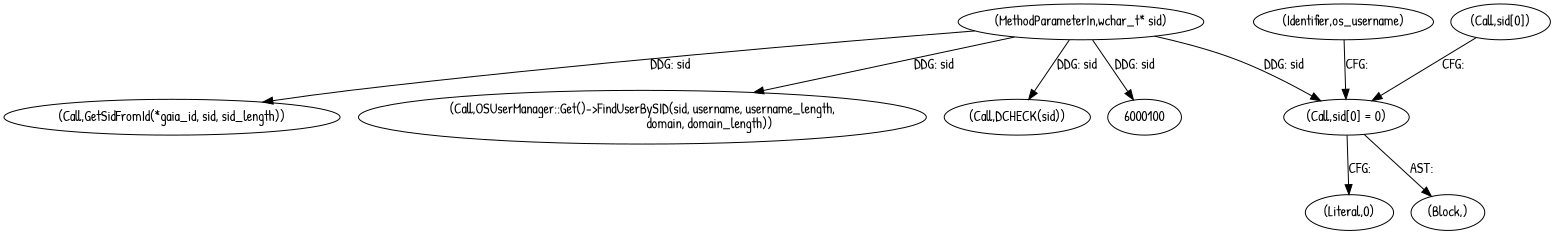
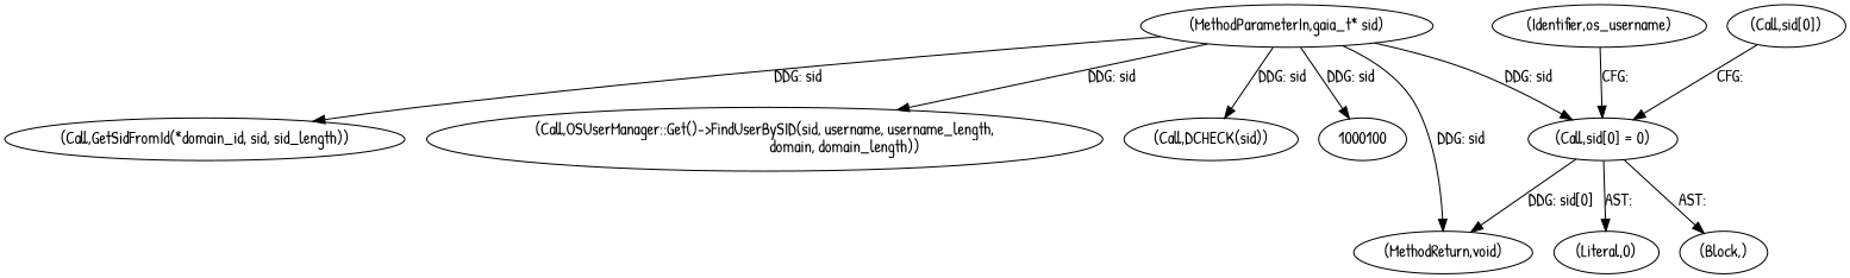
  digraph {
    fontname="Patrick Hand"
    node [fontname="Patrick Hand"]
    edge [fontname="Patrick Hand"]
    n1 [label="(Call,sid[0] = 0)"]
    n2 [label="(Block,)"]
+   n3 [label="(MethodReturn,void)"]
    n4 [label="(Literal,0)"]
-   n5 [label="(MethodParameterIn,wchar_t* sid)"]
-   n6 [label="(Call,GetSidFromId(*gaia_id, sid, sid_length))"]
+   n5 [label="(MethodParameterIn,gaia_t* sid)"]
+   n6 [label="(Call,GetSidFromId(*domain_id, sid, sid_length))"]
    n7 [label="(Call,OSUserManager::Get()->FindUserBySID(sid, username, username_length,\n                                             domain, domain_length))"]
    n8 [label="(Call,DCHECK(sid))"]
-   1000100 [label=6000100]
+   1000100
    n10 [label="(Identifier,os_username)"]
    n11 [label="(Call,sid[0])"]
    n1 -> n2 [label="AST: "]
-   n1 -> n4 [label="CFG: "]
+   n1 -> n3 [label="DDG: sid[0]"]
+   n1 -> n4 [label="AST: "]
    n5 -> n1 [label="DDG: sid"]
+   n5 -> n3 [label="DDG: sid"]
    n5 -> n6 [label="DDG: sid"]
    n5 -> n7 [label="DDG: sid"]
    n5 -> n8 [label="DDG: sid"]
    n5 -> 1000100 [label="DDG: sid"]
    n10 -> n1 [label="CFG: "]
    n11 -> n1 [label="CFG: "]
  }
